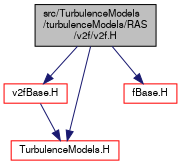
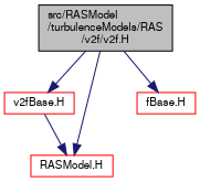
  digraph {
    node [color=red fontname=FreeSans fontsize=10 shape=record]
    edge [color=midnightblue fontname=FreeSans fontsize=10 labelfontname=FreeSans labelfontsize=10 style=solid]
-   n1 [color=black fillcolor=grey75 fontcolor=black height=0.2 label="src/TurbulenceModels\l/turbulenceModels/RAS\l/v2f/v2f.H" style=filled width=0.4]
+   n1 [color=black fillcolor=grey75 fontcolor=black height=0.2 label="src/RASModel\l/turbulenceModels/RAS\l/v2f/v2f.H" style=filled width=0.4]
    n2 [height=0.2 label="v2fBase.H" width=0.4]
-   n3 [height=0.2 label="TurbulenceModels.H" width=0.4]
+   n3 [height=0.2 label="RASModel.H" width=0.4]
    n4 [height=0.2 label="fBase.H" width=0.4]
    n1 -> n2
    n1 -> n3
    n1 -> n4
    n2 -> n3
  }
